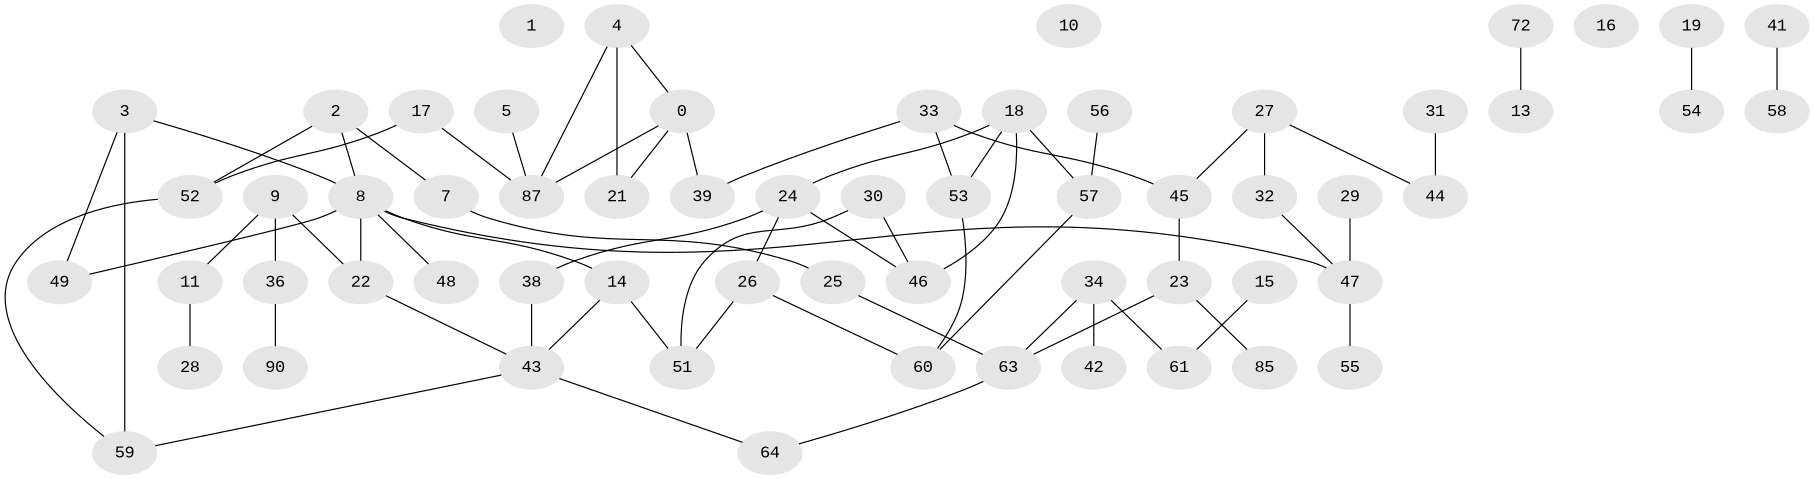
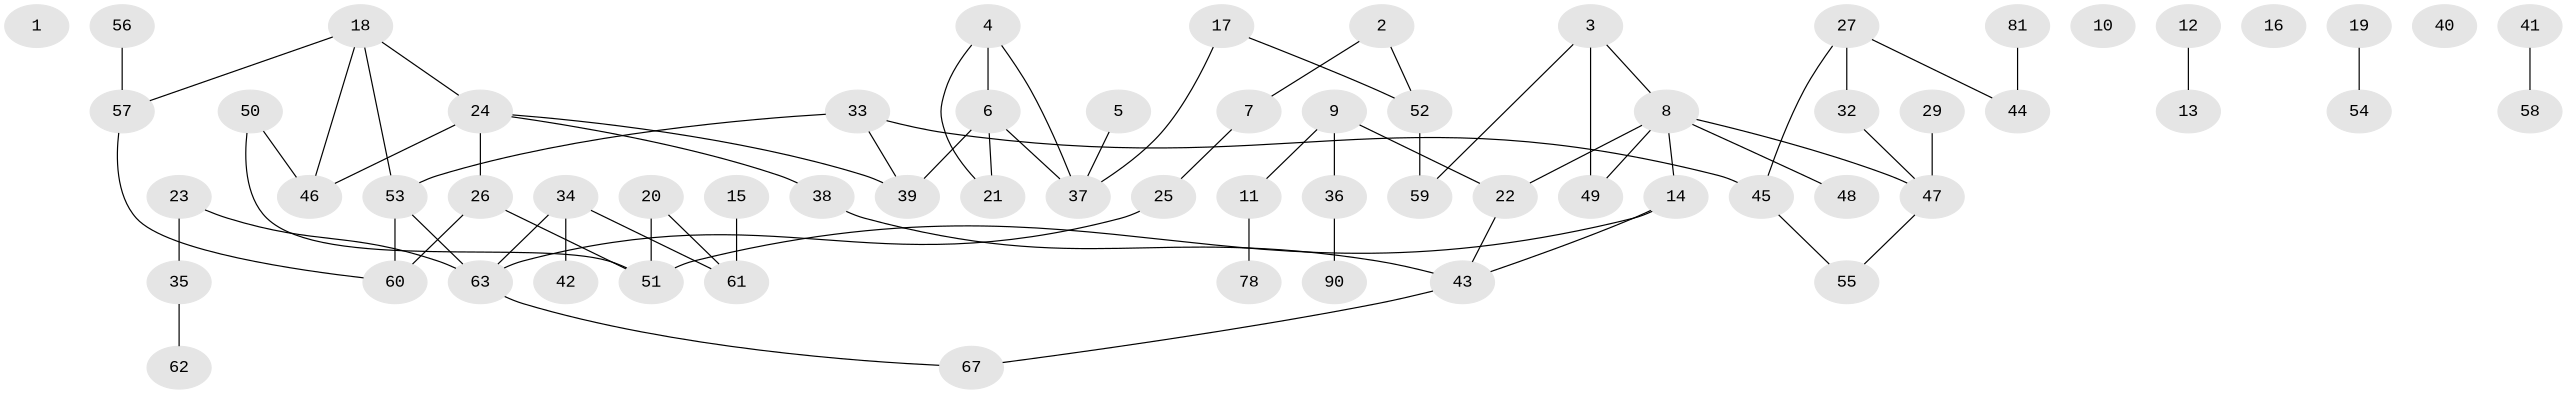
  graph {
    fontname="Liberation Mono"
    node [color=gray90 fontname="Liberation Mono" style=filled]
    edge [fontname="Liberation Mono"]
    1
    2
    7
    8
    52
    25
    49
    14
    22
    47
    48
    59
    3
    4
-   6 [label=0]
+   6
    21
-   37 [label=87]
+   37
    39
    5
    63
    43
    51
    55
    9
    11
    36
-   28
+   28 [label=78]
    n28 [label=90]
    10
-   12 [label=72]
+   12
    13
-   64
+   64 [label=67]
    15
    61
    16
    17
    18
    24
    46
    53
    57
    26
    38
    60
    19
    54
+   20
    23
-   35 [label=85]
+   35
+   62
    27
    32
    44
    45
    29
-   30
-   31
+   30 [label=50]
+   31 [label=81]
    33
    34
    42
+   40
    41
    58
    56
    2 -- 7
-   2 -- 8
    2 -- 52
    7 -- 25
    8 -- 49
    8 -- 14
    8 -- 22
    8 -- 47
    8 -- 48
    52 -- 59
    25 -- 63
    14 -- 43
    14 -- 51
    22 -- 43
    47 -- 55
    3 -- 8
    3 -- 49
    3 -- 59
    4 -- 6
    4 -- 21
    4 -- 37
    6 -- 21
    6 -- 37
    6 -- 39
    5 -- 37
    63 -- 64
-   43 -- 59
    43 -- 64
    9 -- 22
    9 -- 11
    9 -- 36
    11 -- 28
    36 -- n28
    12 -- 13
    15 -- 61
    17 -- 52
    17 -- 37
    18 -- 24
    18 -- 46
    18 -- 53
    18 -- 57
+   24 -- 39
    24 -- 46
    24 -- 26
    24 -- 38
+   53 -- 63
    53 -- 60
    57 -- 60
    26 -- 51
    26 -- 60
    38 -- 43
    19 -- 54
+   20 -- 51
+   20 -- 61
    23 -- 63
    23 -- 35
+   35 -- 62
    27 -- 32
    27 -- 44
    27 -- 45
    32 -- 47
-   45 -- 23
+   45 -- 55
    29 -- 47
    30 -- 51
    30 -- 46
    31 -- 44
    33 -- 39
    33 -- 53
    33 -- 45
    34 -- 63
    34 -- 61
    34 -- 42
    41 -- 58
    56 -- 57
  }
